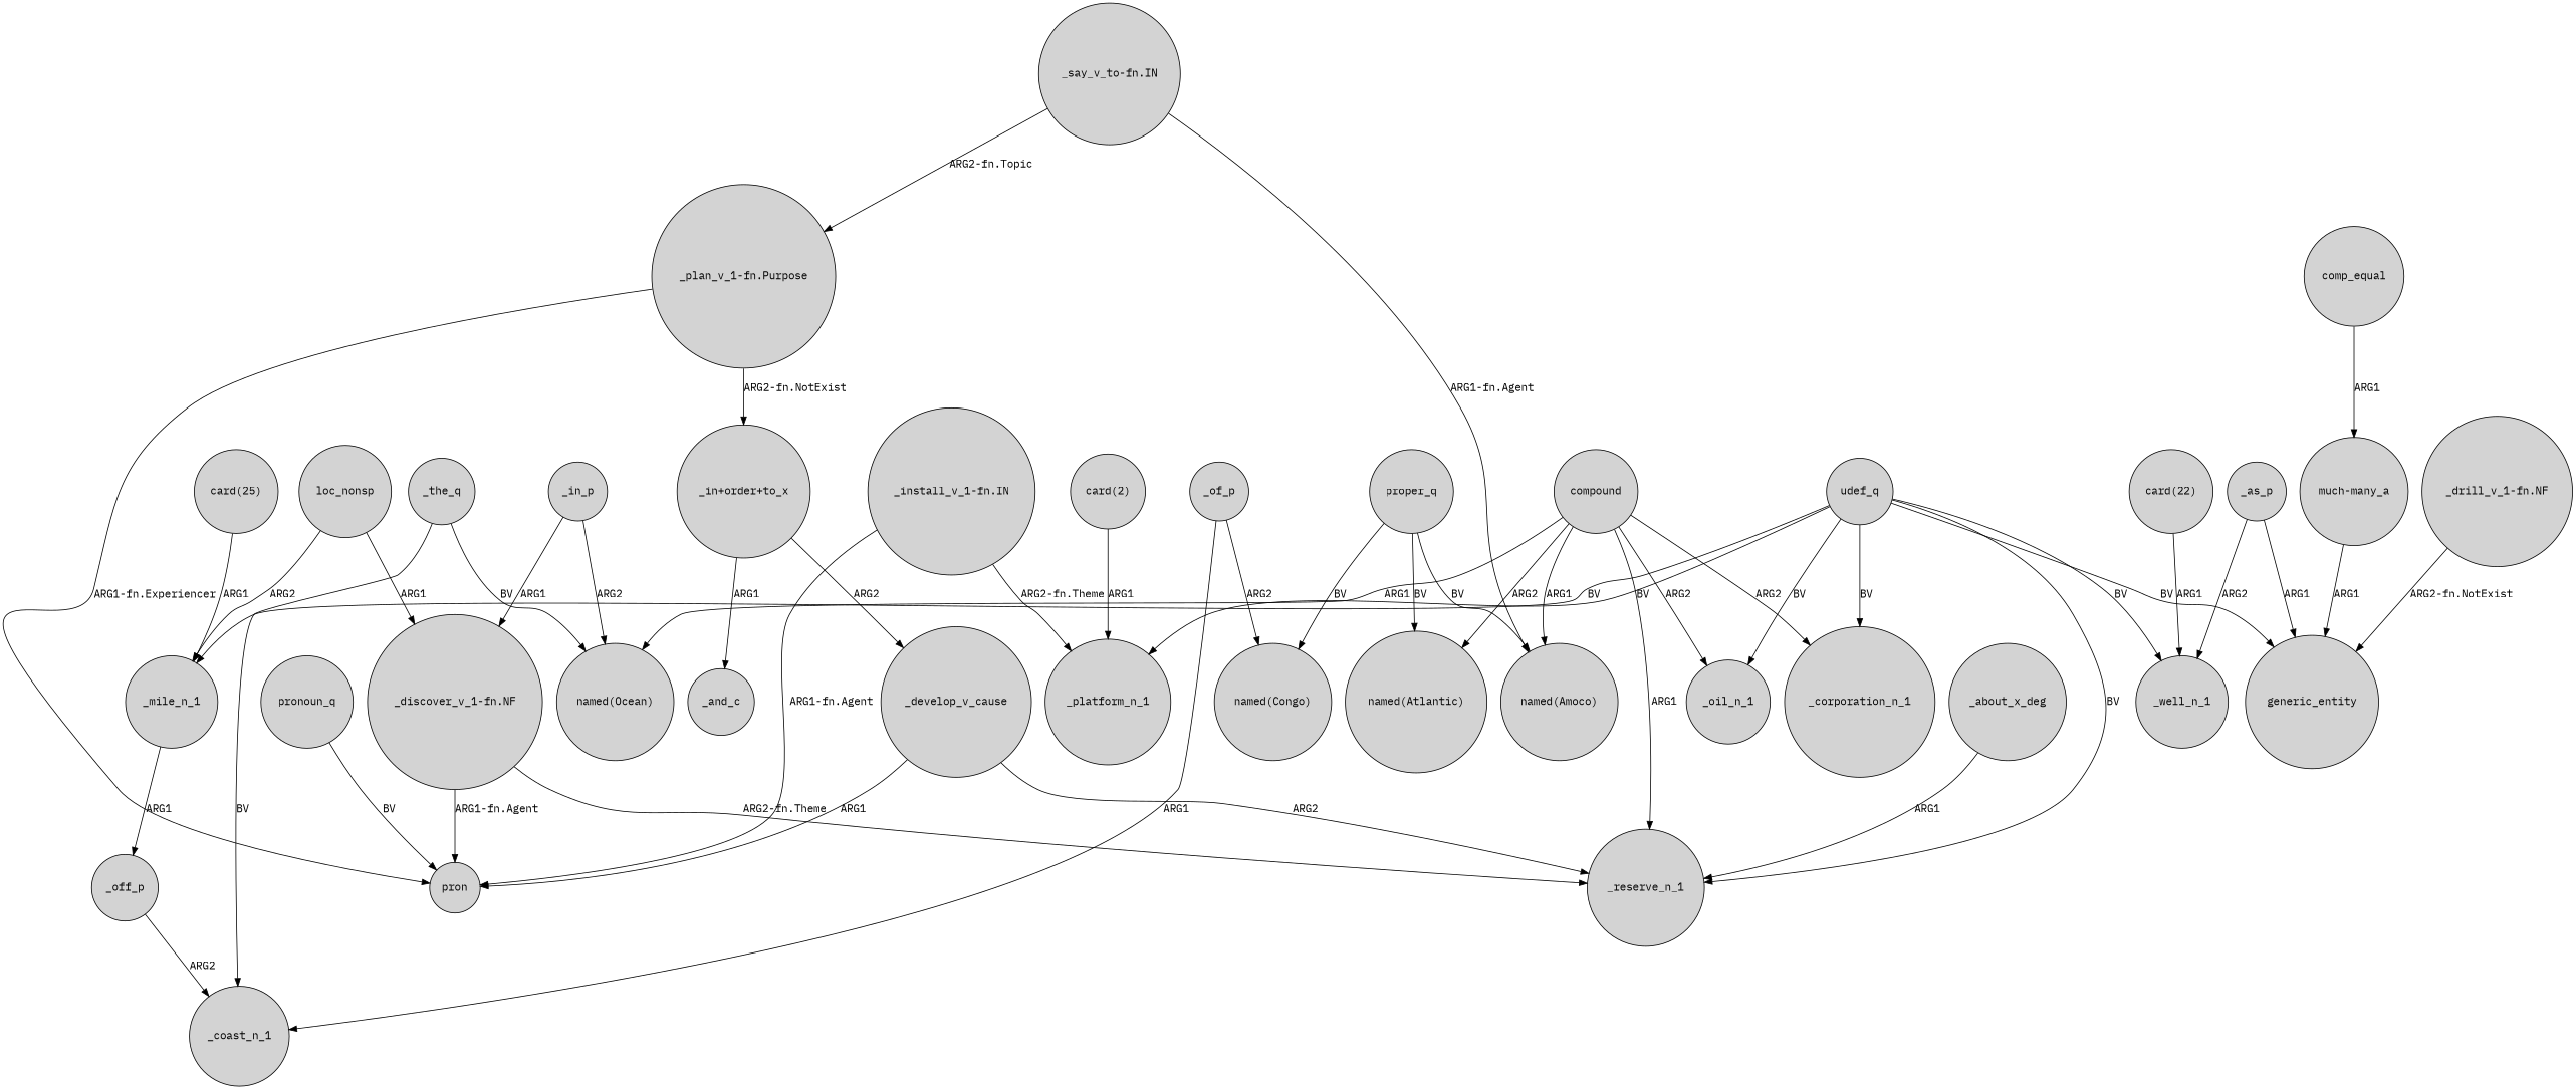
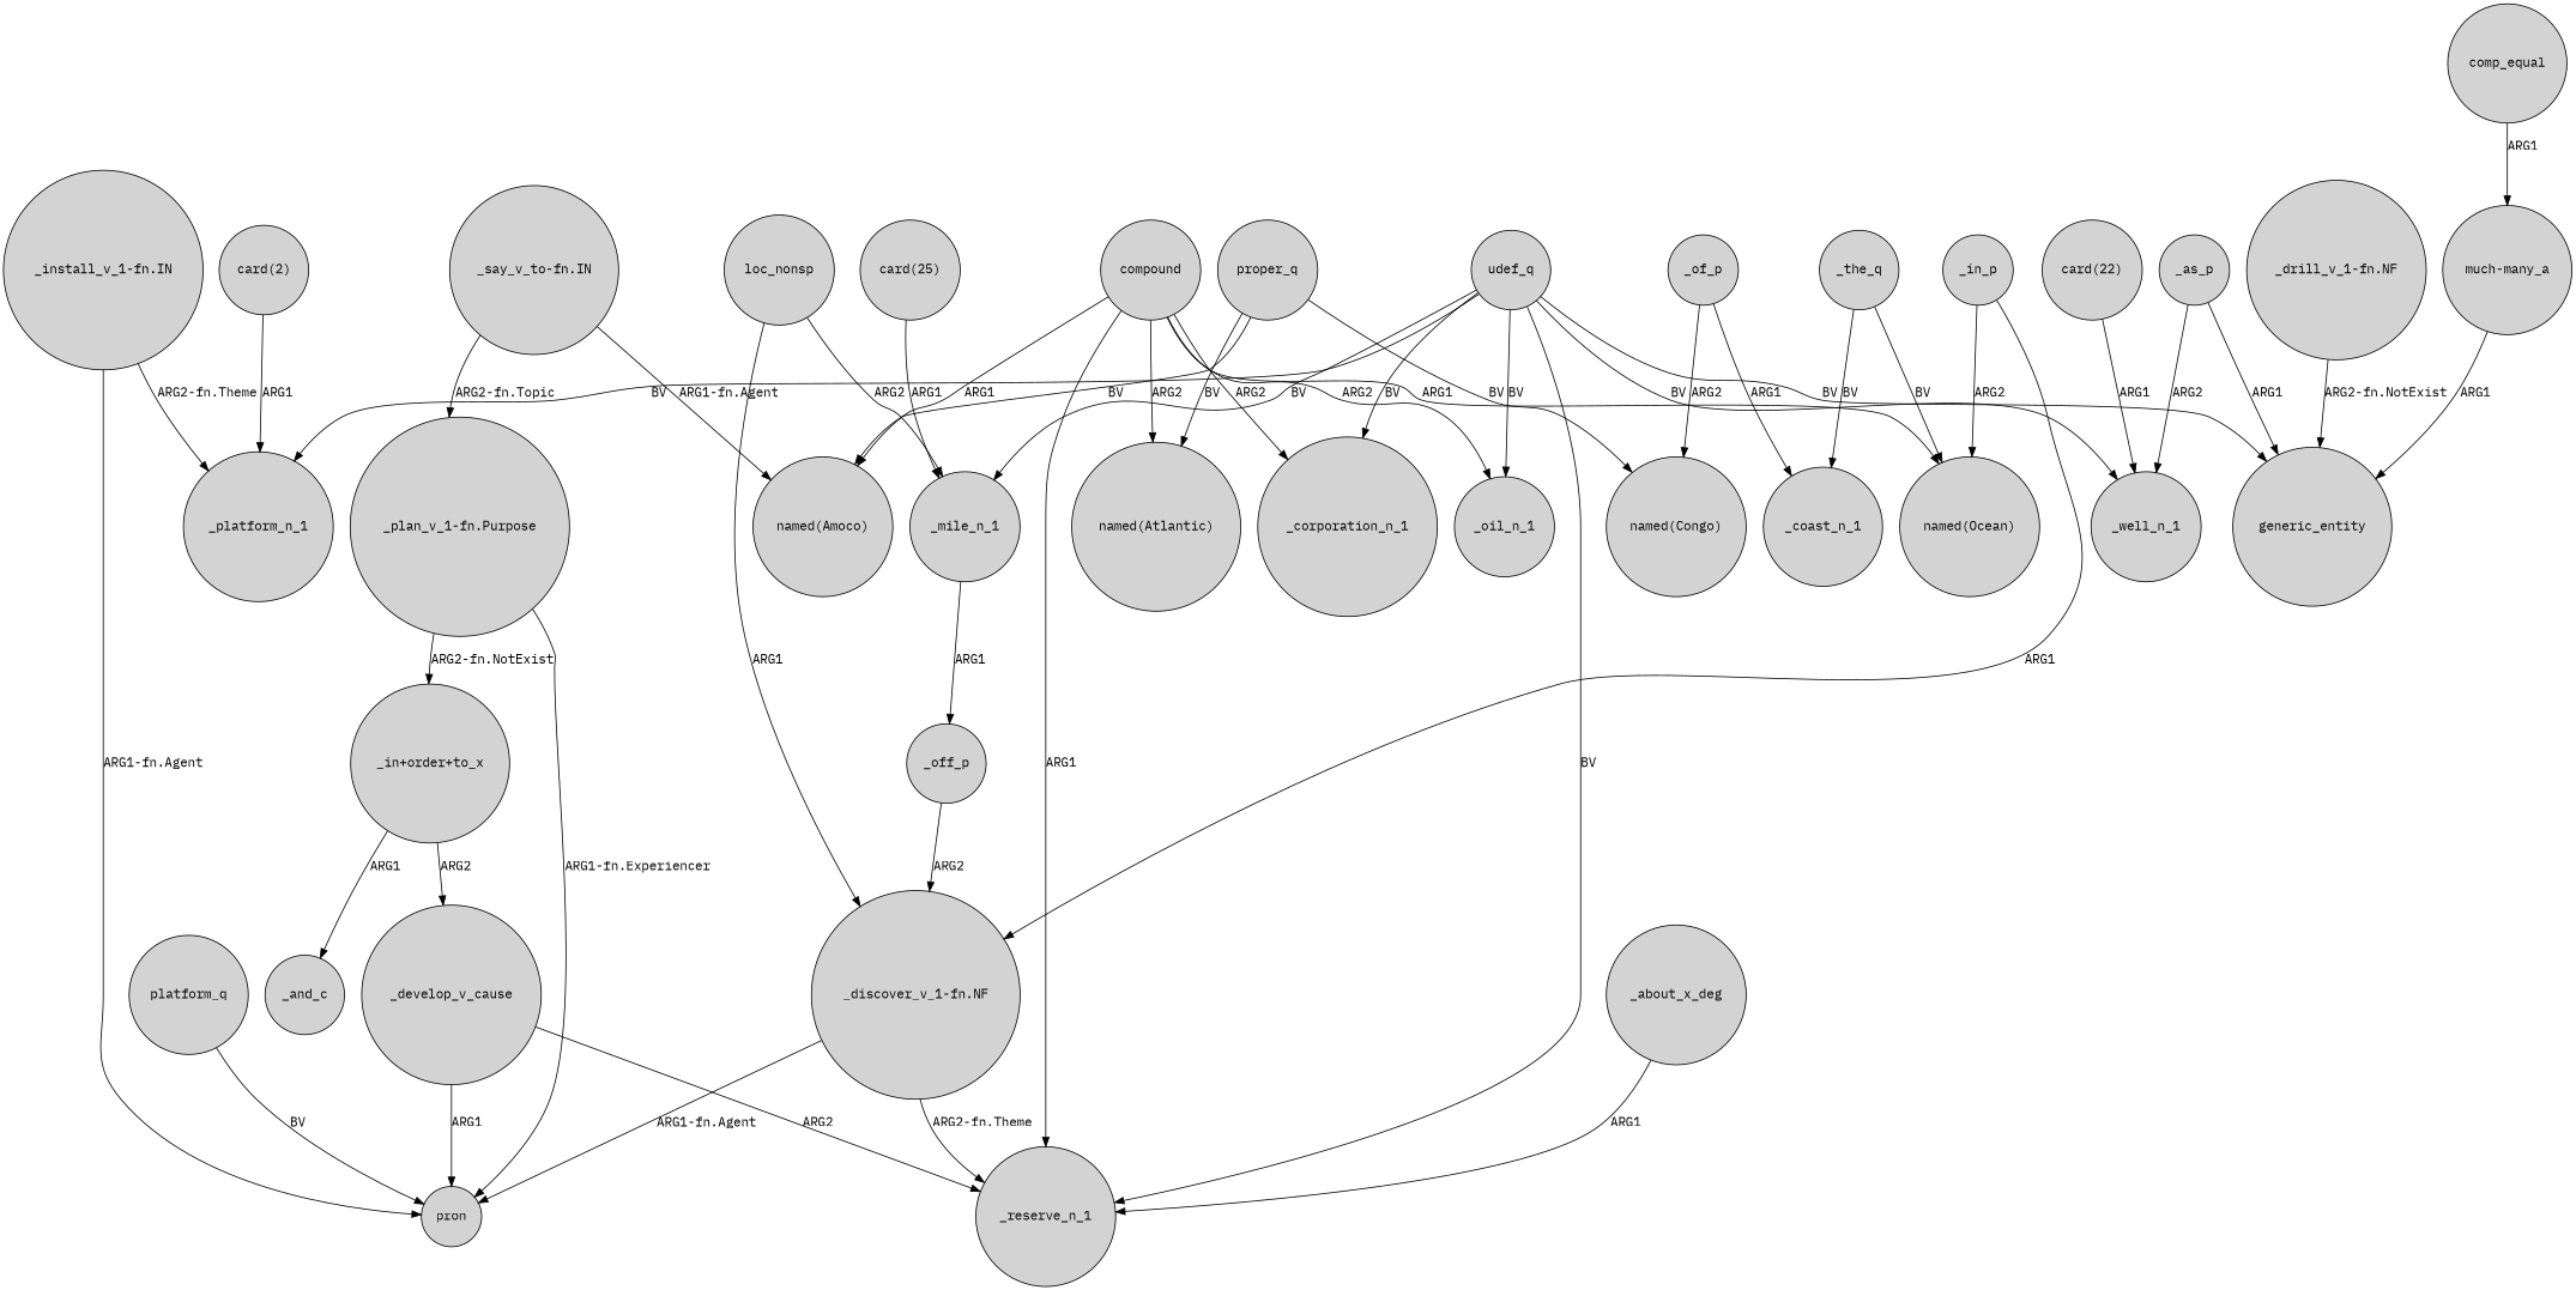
  digraph {
    fontname="IBM Plex Mono"
    node [fontname="IBM Plex Mono" shape=circle style=filled]
    edge [fontname="IBM Plex Mono"]
    udef_q
    _mile_n_1
    _well_n_1
    generic_entity
    _reserve_n_1
    _platform_n_1
    _corporation_n_1
    _oil_n_1
    _off_p
    "_install_v_1-fn.IN"
    pron
    _as_p
    _coast_n_1
    loc_nonsp
    "_discover_v_1-fn.NF"
    "much-many_a"
    _develop_v_cause
    "_plan_v_1-fn.Purpose"
    "_in+order+to_x"
    _and_c
    compound
    "named(Atlantic)"
    "named(Amoco)"
    "named(Ocean)"
    "_drill_v_1-fn.NF"
    comp_equal
    _the_q
    proper_q
    "named(Congo)"
    "_say_v_to-fn.IN"
-   pronoun_q
+   pronoun_q [label=platform_q]
    "card(25)"
    _of_p
    _in_p
    "card(22)"
    _about_x_deg
    "card(2)"
    udef_q -> _mile_n_1 [label=BV]
    udef_q -> _well_n_1 [label=BV]
    udef_q -> generic_entity [label=BV]
    udef_q -> _reserve_n_1 [label=BV]
    udef_q -> _platform_n_1 [label=BV]
    udef_q -> _corporation_n_1 [label=BV]
    udef_q -> _oil_n_1 [label=BV]
    _mile_n_1 -> _off_p [label=ARG1]
-   _off_p -> _coast_n_1 [label=ARG2]
+   _off_p -> "_discover_v_1-fn.NF" [label=ARG2]
    "_install_v_1-fn.IN" -> _platform_n_1 [label="ARG2-fn.Theme"]
    "_install_v_1-fn.IN" -> pron [label="ARG1-fn.Agent"]
    _as_p -> _well_n_1 [label=ARG2]
    _as_p -> generic_entity [label=ARG1]
    loc_nonsp -> _mile_n_1 [label=ARG2]
    loc_nonsp -> "_discover_v_1-fn.NF" [label=ARG1]
    "_discover_v_1-fn.NF" -> _reserve_n_1 [label="ARG2-fn.Theme"]
    "_discover_v_1-fn.NF" -> pron [label="ARG1-fn.Agent"]
    "much-many_a" -> generic_entity [label=ARG1]
    _develop_v_cause -> _reserve_n_1 [label=ARG2]
    _develop_v_cause -> pron [label=ARG1]
    "_plan_v_1-fn.Purpose" -> pron [label="ARG1-fn.Experiencer"]
    "_plan_v_1-fn.Purpose" -> "_in+order+to_x" [label="ARG2-fn.NotExist"]
    "_in+order+to_x" -> _develop_v_cause [label=ARG2]
    "_in+order+to_x" -> _and_c [label=ARG1]
    compound -> _reserve_n_1 [label=ARG1]
    compound -> _corporation_n_1 [label=ARG2]
    compound -> _oil_n_1 [label=ARG2]
    compound -> "named(Atlantic)" [label=ARG2]
    compound -> "named(Amoco)" [label=ARG1]
    compound -> "named(Ocean)" [label=ARG1]
    "_drill_v_1-fn.NF" -> generic_entity [label="ARG2-fn.NotExist"]
    comp_equal -> "much-many_a" [label=ARG1]
    _the_q -> _coast_n_1 [label=BV]
    _the_q -> "named(Ocean)" [label=BV]
    proper_q -> "named(Atlantic)" [label=BV]
    proper_q -> "named(Amoco)" [label=BV]
    proper_q -> "named(Congo)" [label=BV]
    "_say_v_to-fn.IN" -> "_plan_v_1-fn.Purpose" [label="ARG2-fn.Topic"]
    "_say_v_to-fn.IN" -> "named(Amoco)" [label="ARG1-fn.Agent"]
    pronoun_q -> pron [label=BV]
    "card(25)" -> _mile_n_1 [label=ARG1]
    _of_p -> _coast_n_1 [label=ARG1]
    _of_p -> "named(Congo)" [label=ARG2]
    _in_p -> "_discover_v_1-fn.NF" [label=ARG1]
    _in_p -> "named(Ocean)" [label=ARG2]
    "card(22)" -> _well_n_1 [label=ARG1]
    _about_x_deg -> _reserve_n_1 [label=ARG1]
    "card(2)" -> _platform_n_1 [label=ARG1]
  }
